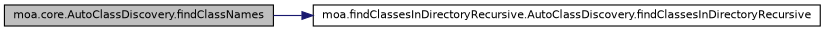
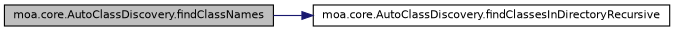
  digraph {
    rankdir=LR
    node [color=black fontname=Helvetica fontsize=10 shape=record style=filled]
    n1 [fillcolor=grey75 fontcolor=black height=0.2 label="moa.core.AutoClassDiscovery.findClassNames" width=0.4]
-   n2 [fillcolor=white height=0.2 label="moa.findClassesInDirectoryRecursive.AutoClassDiscovery.findClassesInDirectoryRecursive" width=0.4]
+   n2 [fillcolor=white height=0.2 label="moa.core.AutoClassDiscovery.findClassesInDirectoryRecursive" width=0.4]
    n1 -> n2 [color=midnightblue fontname=Helvetica fontsize=10 labelfontname=Helvetica labelfontsize=10 style=solid]
  }
